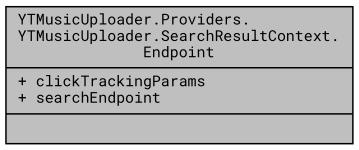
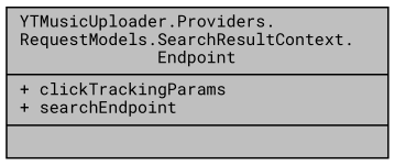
  digraph {
    fontname="Roboto Mono"
-   n1 [color=black fillcolor=grey75 fontcolor=black fontname="Roboto Mono" fontsize=10 height=0.2 label="{YTMusicUploader.Providers.\lYTMusicUploader.SearchResultContext.\lEndpoint\n|+ clickTrackingParams\l+ searchEndpoint\l|}" shape=record style=filled width=0.4]
+   n1 [color=black fillcolor=grey75 fontcolor=black fontname="Roboto Mono" fontsize=10 height=0.2 label="{YTMusicUploader.Providers.\lRequestModels.SearchResultContext.\lEndpoint\n|+ clickTrackingParams\l+ searchEndpoint\l|}" shape=record style=filled width=0.4]
  }
